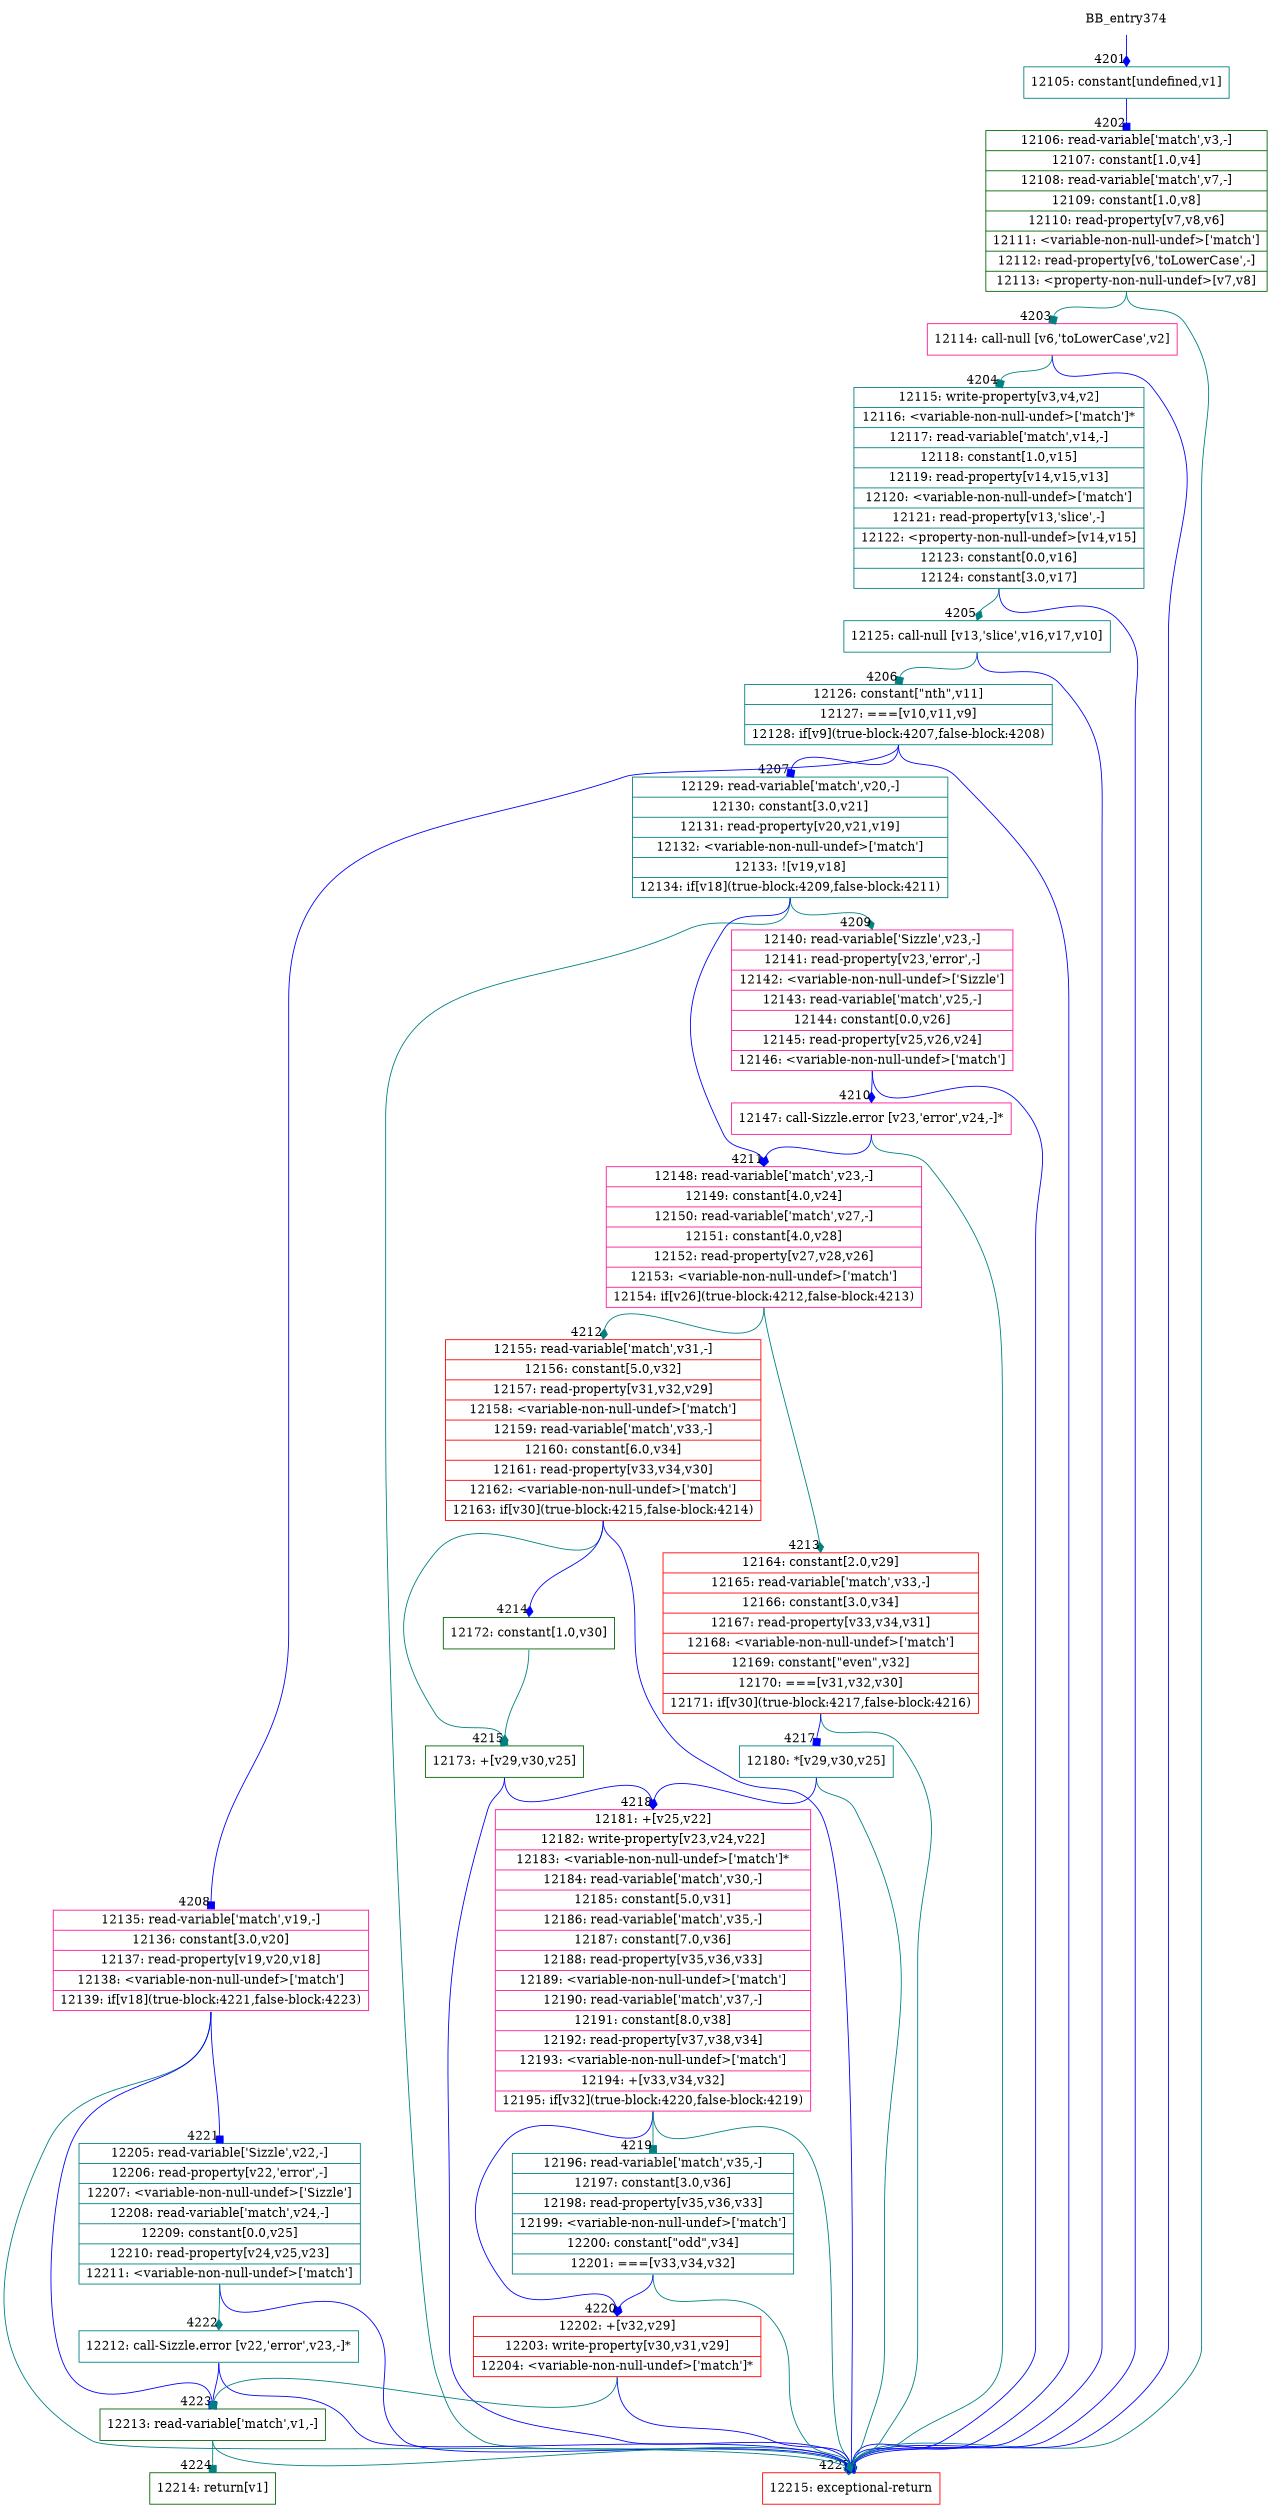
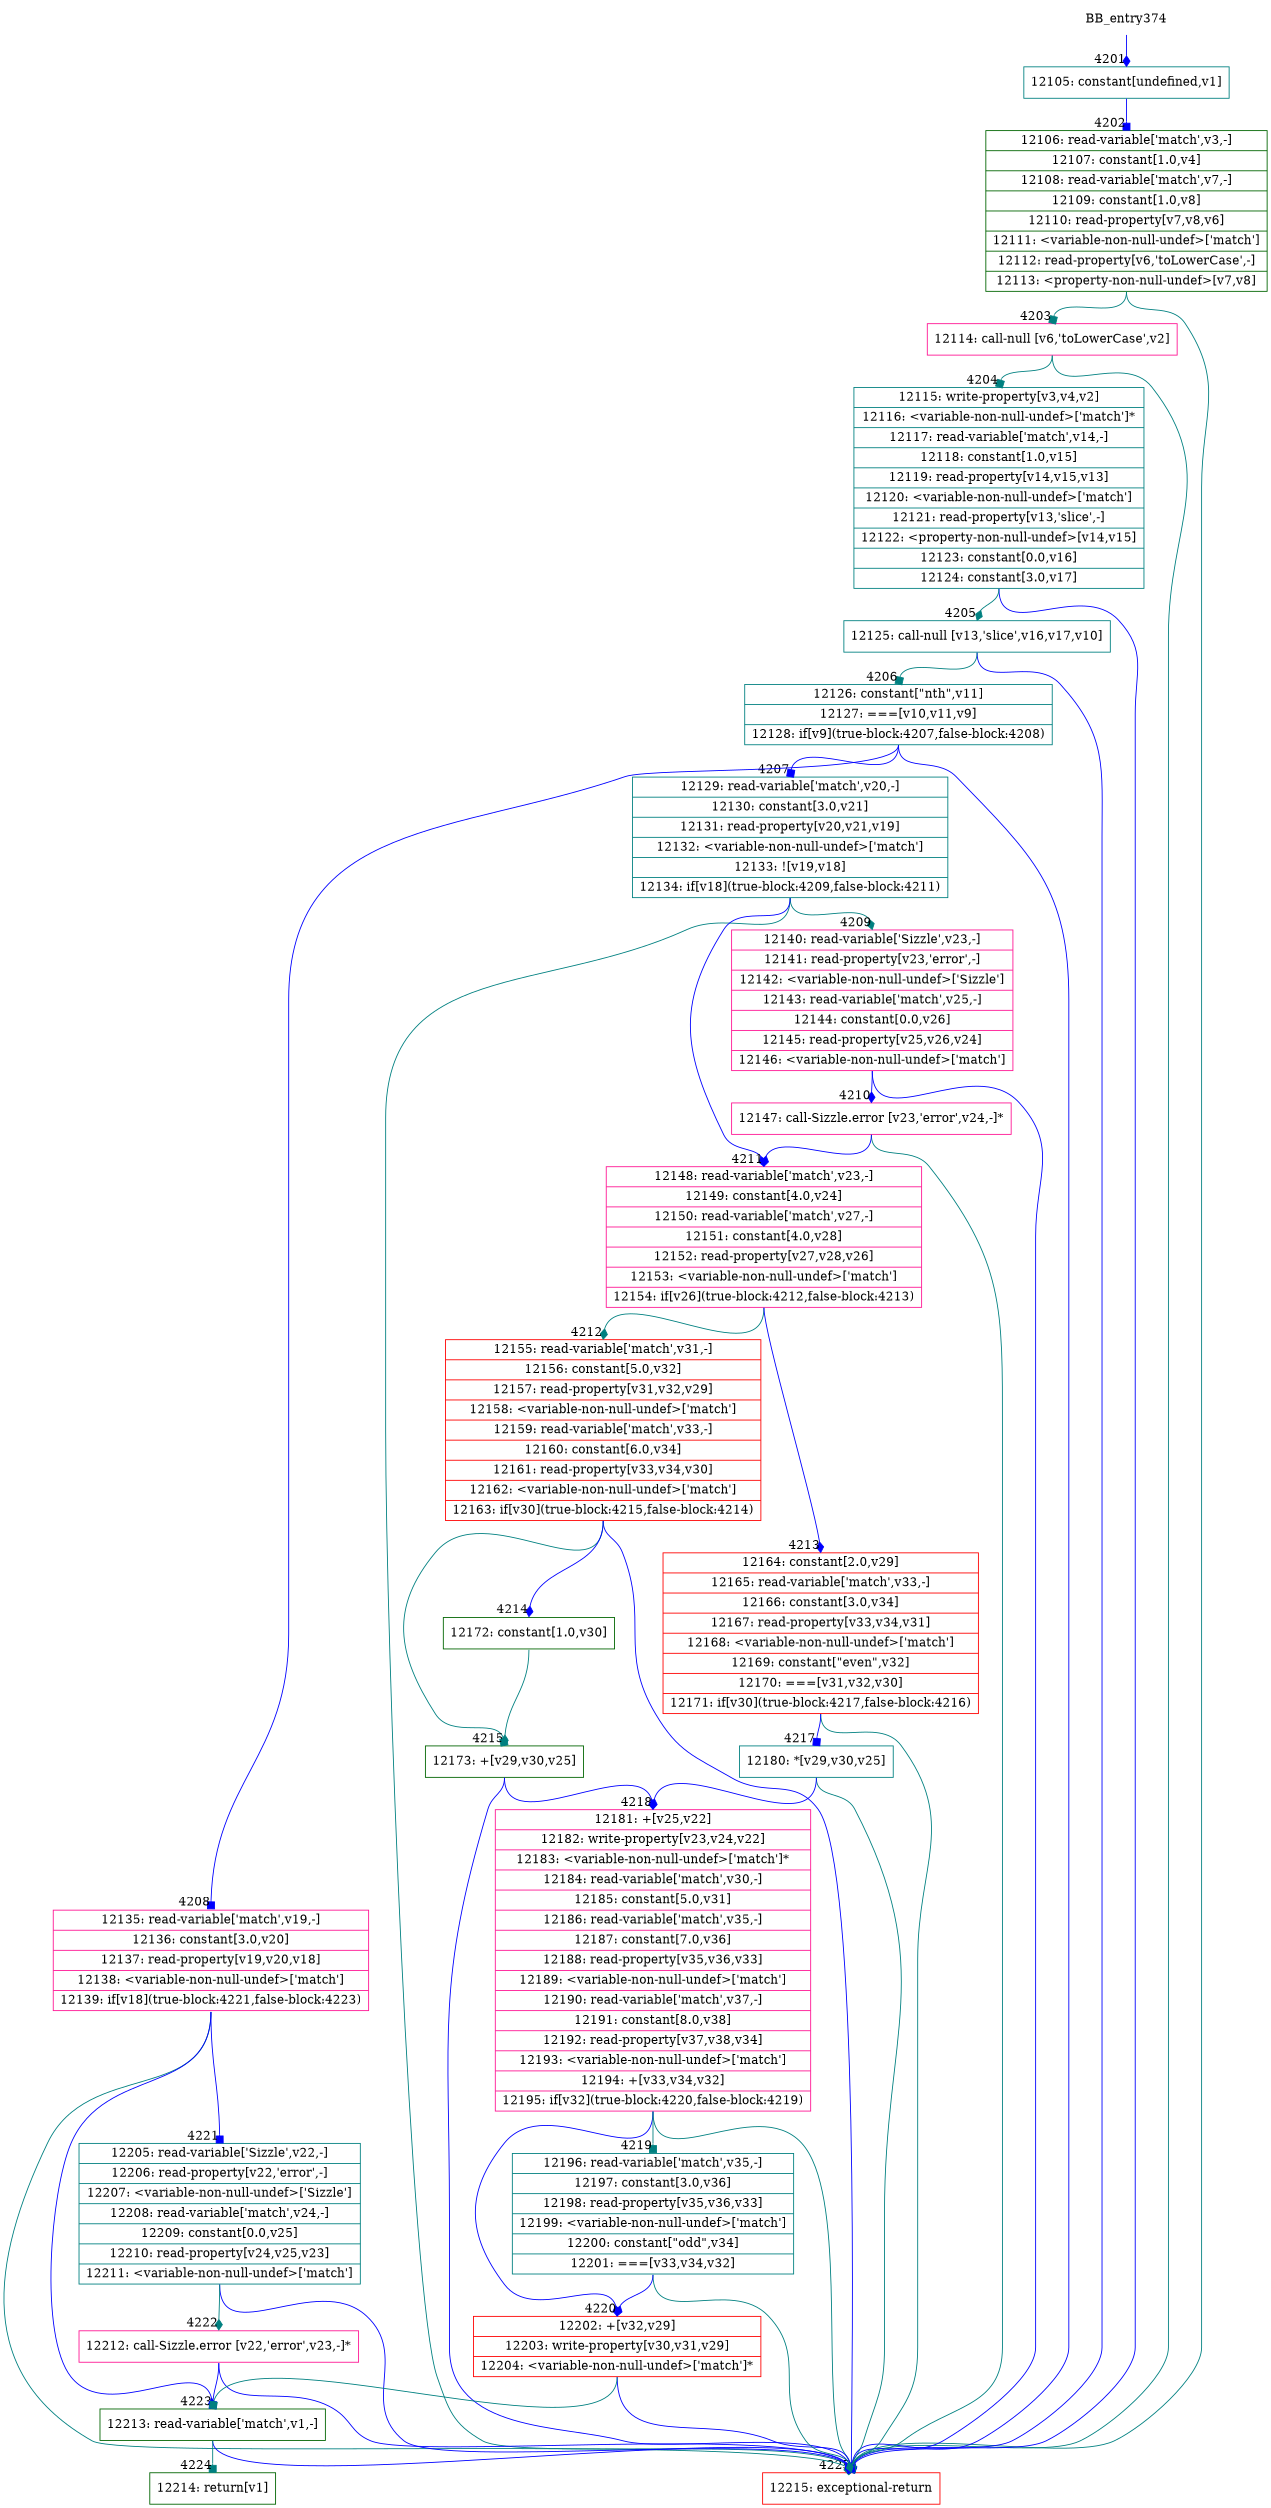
  digraph {
    rankdir=TD
    node [color=teal shape=record]
    edge [arrowhead=diamond color=blue headport=n tailport=s]
    n1 [color=deeppink label=BB_entry374 shape=none]
    n2 [label="{12105: constant[undefined,v1]}"]
    n3 [color=darkgreen label="{12106: read-variable['match',v3,-]|12107: constant[1.0,v4]|12108: read-variable['match',v7,-]|12109: constant[1.0,v8]|12110: read-property[v7,v8,v6]|12111: \<variable-non-null-undef\>['match']|12112: read-property[v6,'toLowerCase',-]|12113: \<property-non-null-undef\>[v7,v8]}"]
    n4 [color=deeppink label="{12114: call-null [v6,'toLowerCase',v2]}"]
    n5 [color=red label="{12215: exceptional-return}"]
    n6 [label="{12115: write-property[v3,v4,v2]|12116: \<variable-non-null-undef\>['match']*|12117: read-variable['match',v14,-]|12118: constant[1.0,v15]|12119: read-property[v14,v15,v13]|12120: \<variable-non-null-undef\>['match']|12121: read-property[v13,'slice',-]|12122: \<property-non-null-undef\>[v14,v15]|12123: constant[0.0,v16]|12124: constant[3.0,v17]}"]
    n7 [label="{12125: call-null [v13,'slice',v16,v17,v10]}"]
    n8 [label="{12126: constant[\"nth\",v11]|12127: ===[v10,v11,v9]|12128: if[v9](true-block:4207,false-block:4208)}"]
    n9 [label="{12129: read-variable['match',v20,-]|12130: constant[3.0,v21]|12131: read-property[v20,v21,v19]|12132: \<variable-non-null-undef\>['match']|12133: ![v19,v18]|12134: if[v18](true-block:4209,false-block:4211)}"]
    n10 [color=deeppink label="{12135: read-variable['match',v19,-]|12136: constant[3.0,v20]|12137: read-property[v19,v20,v18]|12138: \<variable-non-null-undef\>['match']|12139: if[v18](true-block:4221,false-block:4223)}"]
    n11 [color=deeppink label="{12140: read-variable['Sizzle',v23,-]|12141: read-property[v23,'error',-]|12142: \<variable-non-null-undef\>['Sizzle']|12143: read-variable['match',v25,-]|12144: constant[0.0,v26]|12145: read-property[v25,v26,v24]|12146: \<variable-non-null-undef\>['match']}"]
    n12 [color=deeppink label="{12148: read-variable['match',v23,-]|12149: constant[4.0,v24]|12150: read-variable['match',v27,-]|12151: constant[4.0,v28]|12152: read-property[v27,v28,v26]|12153: \<variable-non-null-undef\>['match']|12154: if[v26](true-block:4212,false-block:4213)}"]
    n13 [label="{12205: read-variable['Sizzle',v22,-]|12206: read-property[v22,'error',-]|12207: \<variable-non-null-undef\>['Sizzle']|12208: read-variable['match',v24,-]|12209: constant[0.0,v25]|12210: read-property[v24,v25,v23]|12211: \<variable-non-null-undef\>['match']}"]
    n14 [color=darkgreen label="{12213: read-variable['match',v1,-]}"]
    n15 [color=deeppink label="{12147: call-Sizzle.error [v23,'error',v24,-]*}"]
    n16 [color=red label="{12155: read-variable['match',v31,-]|12156: constant[5.0,v32]|12157: read-property[v31,v32,v29]|12158: \<variable-non-null-undef\>['match']|12159: read-variable['match',v33,-]|12160: constant[6.0,v34]|12161: read-property[v33,v34,v30]|12162: \<variable-non-null-undef\>['match']|12163: if[v30](true-block:4215,false-block:4214)}"]
    n17 [color=red label="{12164: constant[2.0,v29]|12165: read-variable['match',v33,-]|12166: constant[3.0,v34]|12167: read-property[v33,v34,v31]|12168: \<variable-non-null-undef\>['match']|12169: constant[\"even\",v32]|12170: ===[v31,v32,v30]|12171: if[v30](true-block:4217,false-block:4216)}"]
-   n18 [label="{12212: call-Sizzle.error [v22,'error',v23,-]*}"]
+   n18 [color=deeppink label="{12212: call-Sizzle.error [v22,'error',v23,-]*}"]
    n19 [color=darkgreen label="{12214: return[v1]}"]
    n20 [color=darkgreen label="{12173: +[v29,v30,v25]}"]
    n21 [color=darkgreen label="{12172: constant[1.0,v30]}"]
    n22 [label="{12180: *[v29,v30,v25]}"]
    n23 [color=deeppink label="{12181: +[v25,v22]|12182: write-property[v23,v24,v22]|12183: \<variable-non-null-undef\>['match']*|12184: read-variable['match',v30,-]|12185: constant[5.0,v31]|12186: read-variable['match',v35,-]|12187: constant[7.0,v36]|12188: read-property[v35,v36,v33]|12189: \<variable-non-null-undef\>['match']|12190: read-variable['match',v37,-]|12191: constant[8.0,v38]|12192: read-property[v37,v38,v34]|12193: \<variable-non-null-undef\>['match']|12194: +[v33,v34,v32]|12195: if[v32](true-block:4220,false-block:4219)}"]
    n24 [color=red label="{12202: +[v32,v29]|12203: write-property[v30,v31,v29]|12204: \<variable-non-null-undef\>['match']*}"]
    n25 [label="{12196: read-variable['match',v35,-]|12197: constant[3.0,v36]|12198: read-property[v35,v36,v33]|12199: \<variable-non-null-undef\>['match']|12200: constant[\"odd\",v34]|12201: ===[v33,v34,v32]}"]
    n1 -> n2 [headlabel="    4201"]
    n2 -> n3 [arrowhead=box headlabel="      4202"]
    n3 -> n4 [arrowhead=box color=teal headlabel="      4203"]
    n3 -> n5 [color=teal headlabel="      4225"]
-   n4 -> n5
+   n4 -> n5 [color=teal]
    n4 -> n6 [arrowhead=box color=teal headlabel="      4204"]
    n6 -> n5
    n6 -> n7 [color=teal headlabel="      4205"]
    n7 -> n5 [arrowhead=box]
    n7 -> n8 [arrowhead=box color=teal headlabel="      4206"]
    n8 -> n5
    n8 -> n9 [arrowhead=box headlabel="      4207"]
    n8 -> n10 [arrowhead=box headlabel="      4208"]
    n9 -> n5 [arrowhead=box color=teal]
    n9 -> n11 [color=teal headlabel="      4209"]
    n9 -> n12 [headlabel="      4211"]
    n10 -> n5 [arrowhead=box color=teal]
    n10 -> n13 [arrowhead=box headlabel="      4221"]
-   n10 -> n14 [arrowhead=box headlabel="      4223"]
+   n10 -> n14 [headlabel="      4223"]
    n11 -> n5 [arrowhead=box]
    n11 -> n15 [headlabel="      4210"]
    n12 -> n16 [color=teal headlabel="      4212"]
-   n12 -> n17 [color=teal headlabel="      4213"]
+   n12 -> n17 [headlabel="      4213"]
    n13 -> n5
    n13 -> n18 [color=teal headlabel="      4222"]
-   n14 -> n5 [arrowhead=box color=teal]
+   n14 -> n5 [arrowhead=box]
    n14 -> n19 [arrowhead=box color=teal headlabel="      4224"]
    n15 -> n5 [color=teal]
    n15 -> n12
    n16 -> n5 [arrowhead=box]
    n16 -> n20 [arrowhead=box color=teal headlabel="      4215"]
    n16 -> n21 [headlabel="      4214"]
    n17 -> n5 [arrowhead=box color=teal]
    n17 -> n22 [arrowhead=box headlabel="      4217"]
    n18 -> n5
    n18 -> n14 [arrowhead=box]
    n20 -> n5
    n20 -> n23 [headlabel="      4218"]
    n21 -> n20 [color=teal]
    n22 -> n5 [arrowhead=box color=teal]
    n22 -> n23
    n23 -> n5 [color=teal]
    n23 -> n24 [headlabel="      4220"]
    n23 -> n25 [arrowhead=box color=teal headlabel="      4219"]
    n24 -> n5 [arrowhead=box]
    n24 -> n14 [arrowhead=box color=teal]
    n25 -> n5 [color=teal]
    n25 -> n24
  }
